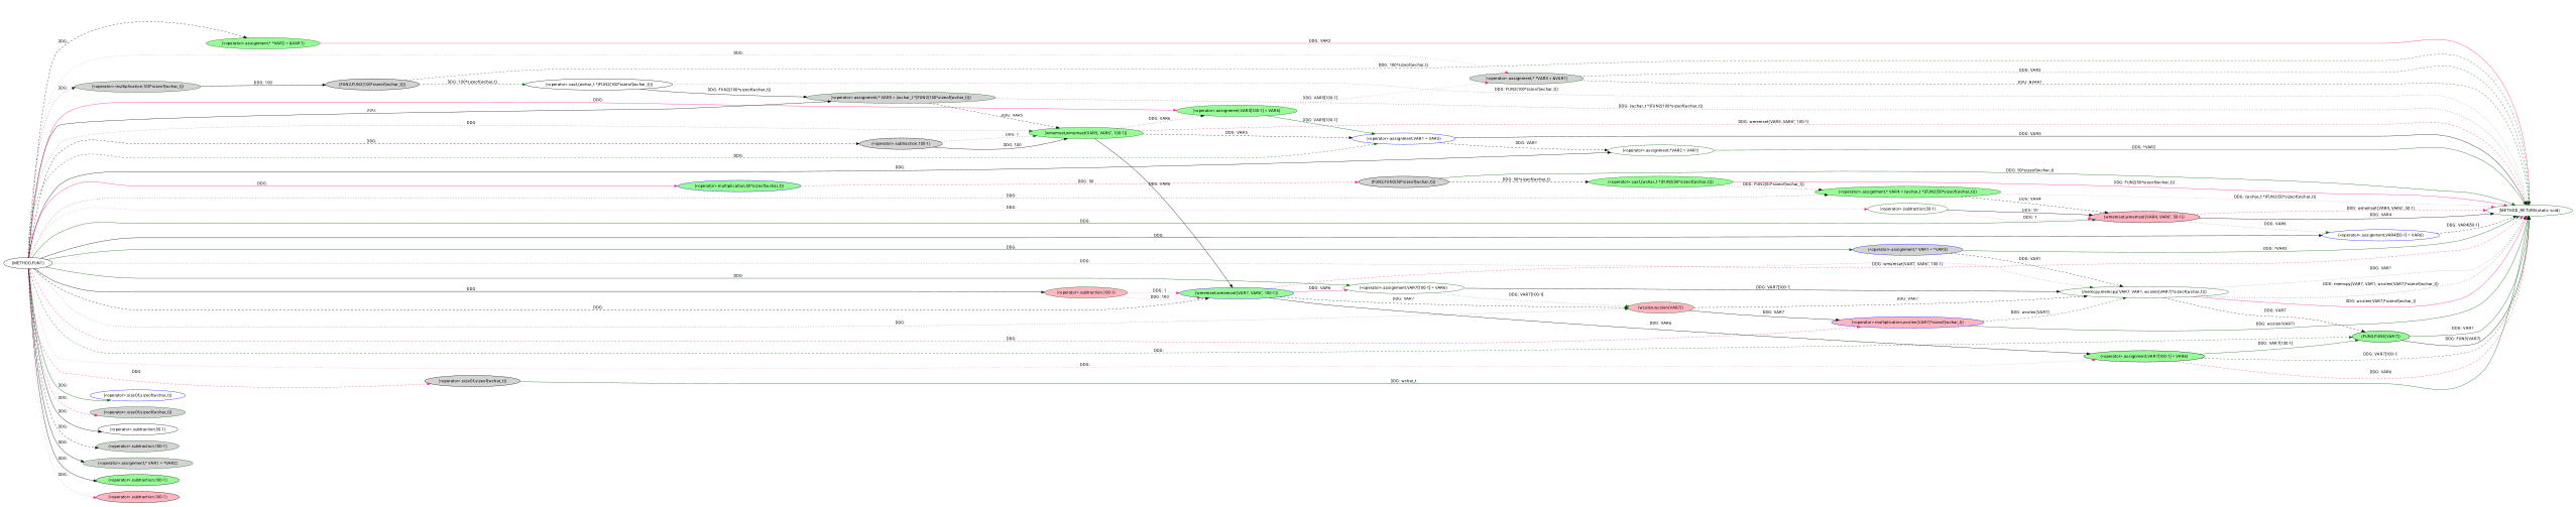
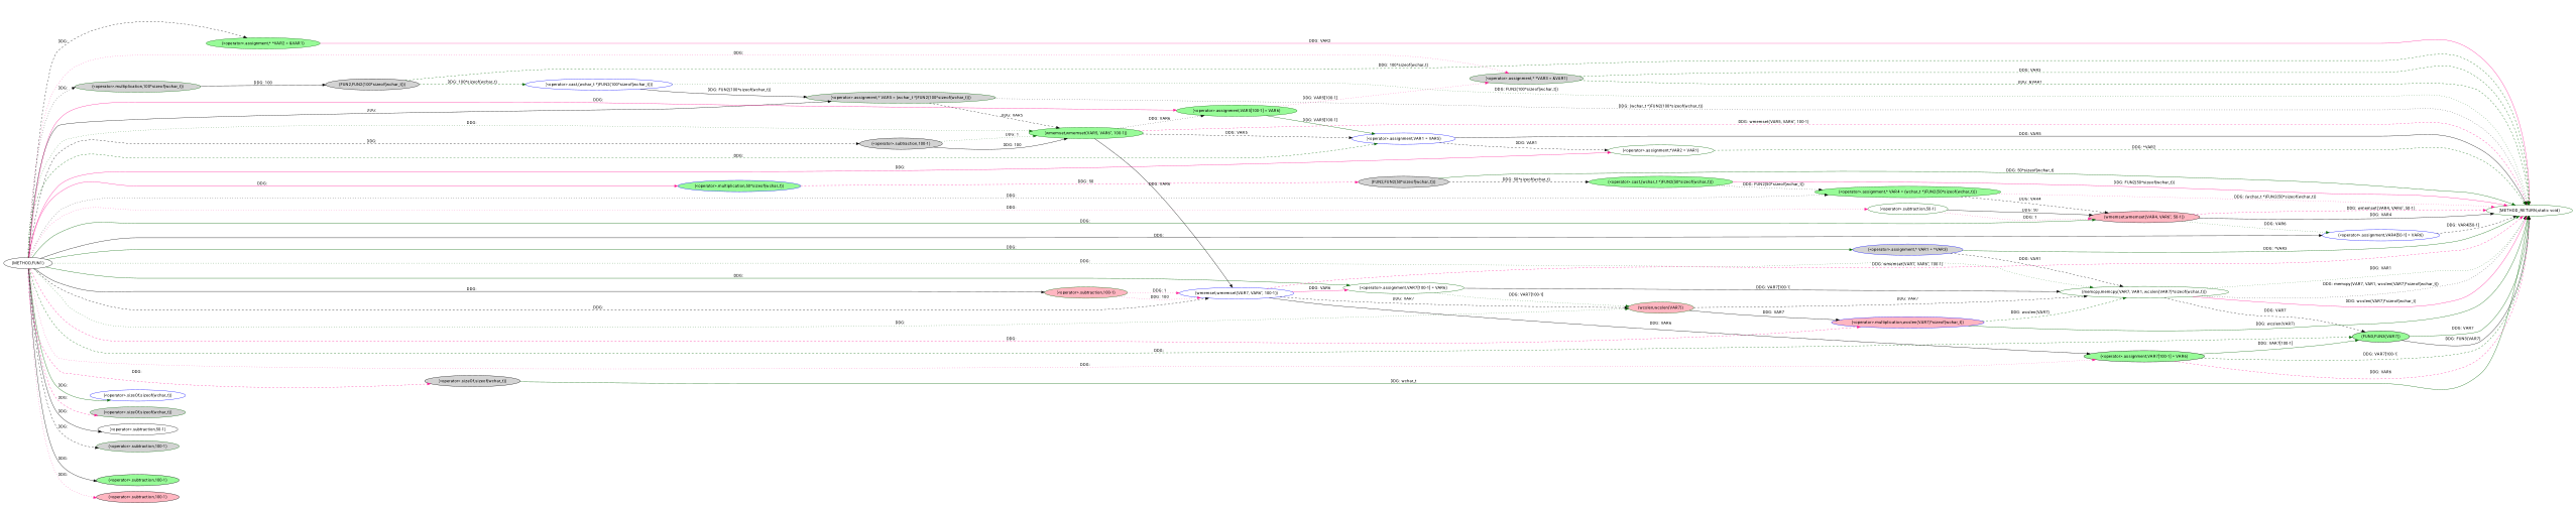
  digraph {
    fontname=Roboto
    rankdir=LR
    node [color=darkgreen fillcolor=white fontname=Roboto style=filled]
    edge [color=black fontname=Roboto style=solid]
    n1 [color=black label="(METHOD,FUN1)"]
    n2 [fillcolor=palegreen label="(<operator>.assignment,* *VAR2 = &VAR1)"]
    n3 [fillcolor=lightgrey label="(<operator>.assignment,* *VAR3 = &VAR1)"]
    n4 [fillcolor=palegreen label="(<operator>.assignment,* VAR4 = (wchar_t *)FUN2(50*sizeof(wchar_t)))"]
    n5 [color=blue fillcolor=palegreen label="(<operator>.multiplication,50*sizeof(wchar_t))"]
    n6 [color=blue label="(<operator>.sizeOf,sizeof(wchar_t))"]
    n7 [fillcolor=lightgrey label="(<operator>.assignment,* VAR5 = (wchar_t *)FUN2(100*sizeof(wchar_t)))"]
    n8 [fillcolor=lightgrey label="(<operator>.multiplication,100*sizeof(wchar_t))"]
    n9 [fillcolor=lightgrey label="(<operator>.sizeOf,sizeof(wchar_t))"]
    n10 [color=black fillcolor=lightpink label="(wmemset,wmemset(VAR4, VAR6'', 50-1))"]
    n11 [label="(<operator>.subtraction,50-1)"]
    n12 [color=blue label="(<operator>.assignment,VAR4[50-1] = VAR6)"]
    n13 [color=black label="(<operator>.subtraction,50-1)"]
    n14 [fillcolor=palegreen label="(wmemset,wmemset(VAR5, VAR6'', 100-1))"]
    n15 [color=black fillcolor=lightgrey label="(<operator>.subtraction,100-1)"]
    n16 [fillcolor=palegreen label="(<operator>.assignment,VAR5[100-1] = VAR6)"]
    n17 [fillcolor=lightgrey label="(<operator>.subtraction,100-1)"]
-   n18 [fillcolor=lightgrey label="(<operator>.assignment,* VAR1 = *VAR2)"]
    n19 [color=blue label="(<operator>.assignment,VAR1 = VAR5)"]
    n20 [label="(<operator>.assignment,*VAR2 = VAR1)"]
    n21 [color=blue fillcolor=lightgrey label="(<operator>.assignment,* VAR1 = *VAR3)"]
-   n22 [color=blue fillcolor=palegreen label="(wmemset,wmemset(VAR7, VAR6'', 100-1))"]
+   n22 [color=blue label="(wmemset,wmemset(VAR7, VAR6'', 100-1))"]
    n23 [fillcolor=lightpink label="(<operator>.subtraction,100-1)"]
    n24 [label="(<operator>.assignment,VAR7[100-1] = VAR6)"]
    n25 [color=black fillcolor=palegreen label="(<operator>.subtraction,100-1)"]
    n26 [label="(memcpy,memcpy(VAR7, VAR1, wcslen(VAR7)*sizeof(wchar_t)))"]
    n27 [color=blue fillcolor=lightpink label="(<operator>.multiplication,wcslen(VAR7)*sizeof(wchar_t))"]
    n28 [fillcolor=lightpink label="(wcslen,wcslen(VAR7))"]
    n29 [color=black fillcolor=lightgrey label="(<operator>.sizeOf,sizeof(wchar_t))"]
    n30 [color=black fillcolor=palegreen label="(<operator>.assignment,VAR7[100-1] = VAR6)"]
    n31 [color=black fillcolor=lightpink label="(<operator>.subtraction,100-1)"]
    n32 [color=black fillcolor=palegreen label="(FUN3,FUN3(VAR7))"]
    n33 [label="(METHOD_RETURN,static void)"]
    n34 [color=black fillcolor=lightgrey label="(FUN2,FUN2(50*sizeof(wchar_t)))"]
    n35 [color=black fillcolor=lightgrey label="(FUN2,FUN2(100*sizeof(wchar_t)))"]
    n36 [fillcolor=palegreen label="(<operator>.cast,(wchar_t *)FUN2(50*sizeof(wchar_t)))"]
-   n37 [color=black label="(<operator>.cast,(wchar_t *)FUN2(100*sizeof(wchar_t)))"]
+   n37 [color=blue label="(<operator>.cast,(wchar_t *)FUN2(100*sizeof(wchar_t)))"]
    n1 -> n2 [label="DDG: " style=dashed]
    n1 -> n3 [color=deeppink label="DDG: " style=dotted]
    n1 -> n4 [label="DDG: " style=dotted]
    n1 -> n5 [color=deeppink label="DDG: "]
    n1 -> n6 [color=darkgreen label="DDG: "]
    n1 -> n7 [label="DDG: "]
    n1 -> n8 [label="DDG: " style=dotted]
    n1 -> n9 [color=deeppink label="DDG: " style=dashed]
    n1 -> n10 [color=darkgreen label="DDG: "]
    n1 -> n11 [color=deeppink label="DDG: " style=dotted]
    n1 -> n12 [label="DDG: "]
    n1 -> n13 [label="DDG: "]
    n1 -> n14 [color=darkgreen label="DDG: " style=dotted]
    n1 -> n15 [label="DDG: " style=dashed]
    n1 -> n16 [color=deeppink label="DDG: "]
    n1 -> n17 [label="DDG: " style=dashed]
-   n1 -> n18 [label="DDG: "]
    n1 -> n19 [color=darkgreen label="DDG: " style=dashed]
-   n1 -> n20 [label="DDG: "]
+   n1 -> n20 [color=deeppink label="DDG: "]
    n1 -> n21 [color=darkgreen label="DDG: "]
    n1 -> n22 [label="DDG: " style=dashed]
    n1 -> n23 [label="DDG: "]
    n1 -> n24 [color=darkgreen label="DDG: "]
    n1 -> n25 [label="DDG: "]
    n1 -> n26 [color=darkgreen label="DDG: " style=dotted]
    n1 -> n27 [color=deeppink label="DDG: " style=dashed]
    n1 -> n28 [color=darkgreen label="DDG: " style=dotted]
    n1 -> n29 [color=deeppink label="DDG: " style=dashed]
    n1 -> n30 [color=deeppink label="DDG: " style=dotted]
    n1 -> n31 [color=deeppink label="DDG: " style=dotted]
    n1 -> n32 [color=darkgreen label="DDG: " style=dashed]
    n2 -> n33 [color=deeppink label="DDG: VAR2"]
    n3 -> n33 [color=darkgreen label="DDG: VAR3" style=dashed]
    n3 -> n33 [color=darkgreen label="DDG: &VAR1" style=dashed]
    n4 -> n10 [label="DDG: VAR4" style=dashed]
    n4 -> n33 [color=deeppink label="DDG: (wchar_t *)FUN2(50*sizeof(wchar_t))" style=dotted]
    n5 -> n34 [color=deeppink label="DDG: 50" style=dashed]
    n7 -> n14 [label="DDG: VAR5" style=dashed]
    n7 -> n33 [label="DDG: (wchar_t *)FUN2(100*sizeof(wchar_t))" style=dotted]
    n8 -> n35 [label="DDG: 100"]
    n10 -> n12 [color=darkgreen label="DDG: VAR6" style=dotted]
    n10 -> n33 [color=deeppink label="DDG: wmemset(VAR4, VAR6'', 50-1)" style=dashed]
    n10 -> n33 [label="DDG: VAR4"]
    n11 -> n10 [label="DDG: 50"]
    n11 -> n10 [color=deeppink label="DDG: 1" style=dotted]
    n12 -> n33 [label="DDG: VAR4[50-1]" style=dashed]
    n14 -> n16 [label="DDG: VAR6" style=dotted]
    n14 -> n19 [label="DDG: VAR5" style=dashed]
    n14 -> n22 [label="DDG: VAR6"]
    n14 -> n33 [color=deeppink label="DDG: wmemset(VAR5, VAR6'', 100-1)" style=dashed]
    n15 -> n14 [label="DDG: 100"]
    n15 -> n14 [color=darkgreen label="DDG: 1" style=dotted]
    n16 -> n3 [color=deeppink label="DDG: VAR5[100-1]" style=dotted]
    n16 -> n19 [color=darkgreen label="DDG: VAR5[100-1]"]
    n19 -> n20 [label="DDG: VAR1" style=dashed]
    n19 -> n33 [label="DDG: VAR5"]
-   n20 -> n33 [color=darkgreen label="DDG: *VAR2"]
+   n20 -> n33 [color=darkgreen label="DDG: *VAR2" style=dashed]
    n21 -> n26 [label="DDG: VAR1" style=dashed]
    n21 -> n33 [color=darkgreen label="DDG: *VAR3"]
    n22 -> n24 [color=deeppink label="DDG: VAR6"]
    n22 -> n28 [label="DDG: VAR7" style=dashed]
    n22 -> n30 [label="DDG: VAR6"]
    n22 -> n33 [color=deeppink label="DDG: wmemset(VAR7, VAR6'', 100-1)" style=dashed]
    n23 -> n22 [color=deeppink label="DDG: 100" style=dotted]
    n23 -> n22 [color=deeppink label="DDG: 1" style=dotted]
    n24 -> n26 [label="DDG: VAR7[100-1]"]
    n24 -> n28 [color=darkgreen label="DDG: VAR7[100-1]" style=dotted]
    n26 -> n32 [label="DDG: VAR7" style=dashed]
    n26 -> n33 [color=darkgreen label="DDG: VAR1" style=dotted]
    n26 -> n33 [label="DDG: memcpy(VAR7, VAR1, wcslen(VAR7)*sizeof(wchar_t))" style=dotted]
    n26 -> n33 [color=deeppink label="DDG: wcslen(VAR7)*sizeof(wchar_t)"]
    n27 -> n26 [color=darkgreen label="DDG: wcslen(VAR7)" style=dashed]
    n27 -> n33 [color=darkgreen label="DDG: wcslen(VAR7)"]
    n28 -> n26 [label="DDG: VAR7" style=dashed]
    n28 -> n27 [label="DDG: VAR7"]
    n29 -> n33 [color=darkgreen label="DDG: wchar_t"]
    n30 -> n32 [color=darkgreen label="DDG: VAR7[100-1]"]
    n30 -> n33 [color=deeppink label="DDG: VAR6" style=dashed]
    n30 -> n33 [color=darkgreen label="DDG: VAR7[100-1]" style=dashed]
    n32 -> n33 [color=darkgreen label="DDG: VAR7"]
    n32 -> n33 [label="DDG: FUN3(VAR7)"]
    n34 -> n33 [color=darkgreen label="DDG: 50*sizeof(wchar_t)"]
    n34 -> n36 [label="DDG: 50*sizeof(wchar_t)" style=dashed]
    n35 -> n33 [color=darkgreen label="DDG: 100*sizeof(wchar_t)" style=dashed]
    n35 -> n37 [color=darkgreen label="DDG: 100*sizeof(wchar_t)" style=dashed]
    n36 -> n4 [label="DDG: FUN2(50*sizeof(wchar_t))" style=dotted]
    n36 -> n33 [color=deeppink label="DDG: FUN2(50*sizeof(wchar_t))"]
    n37 -> n7 [label="DDG: FUN2(100*sizeof(wchar_t))"]
    n37 -> n33 [color=darkgreen label="DDG: FUN2(100*sizeof(wchar_t))" style=dotted]
  }
